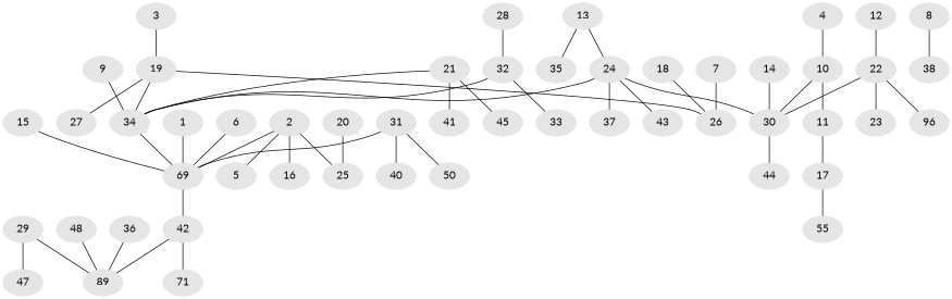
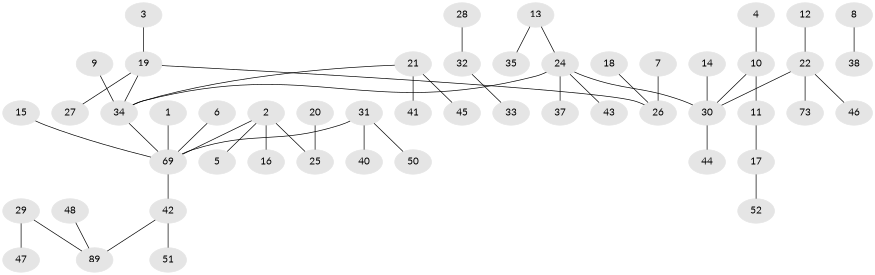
  graph {
    fontname=Lato
    node [color=gray90 fontname=Lato style=filled]
    edge [fontname=Lato weight=1.0]
    n1 [label=69]
    1
    42
    2
    5
    16
    25
    3
    19
    26
    34
    27
    4
    10
    11
    30
    6
    7
    8
    38
    21
    41
    45
    9
    17
    44
-   52 [label=55]
+   52
    12
    22
-   23
-   46 [label=96]
+   23 [label=73]
+   46
    13
    24
    35
    37
    43
    14
    15
    18
    20
    28
    32
    33
    29
    47
    n46 [label=89]
    31
    40
    50
-   36
-   51 [label=71]
+   51
    48
    n1 -- 42
    1 -- n1
    42 -- n46
    42 -- 51
    2 -- n1
    2 -- 5
    2 -- 16
    2 -- 25
    3 -- 19
    19 -- 26
    19 -- 34
    19 -- 27
    34 -- n1
    4 -- 10
    10 -- 11
    10 -- 30
    11 -- 17
    30 -- 44
    6 -- n1
    7 -- 26
    8 -- 38
    21 -- 34
    21 -- 41
    21 -- 45
    9 -- 34
    17 -- 52
    12 -- 22
    22 -- 30
    22 -- 23
    22 -- 46
    13 -- 24
    13 -- 35
    24 -- 34
    24 -- 30
    24 -- 37
    24 -- 43
    14 -- 30
    15 -- n1
    18 -- 26
    20 -- 25
    28 -- 32
-   32 -- 34
    32 -- 33
    29 -- 47
    29 -- n46
    31 -- n1
    31 -- 40
    31 -- 50
-   36 -- n46
    48 -- n46
  }
